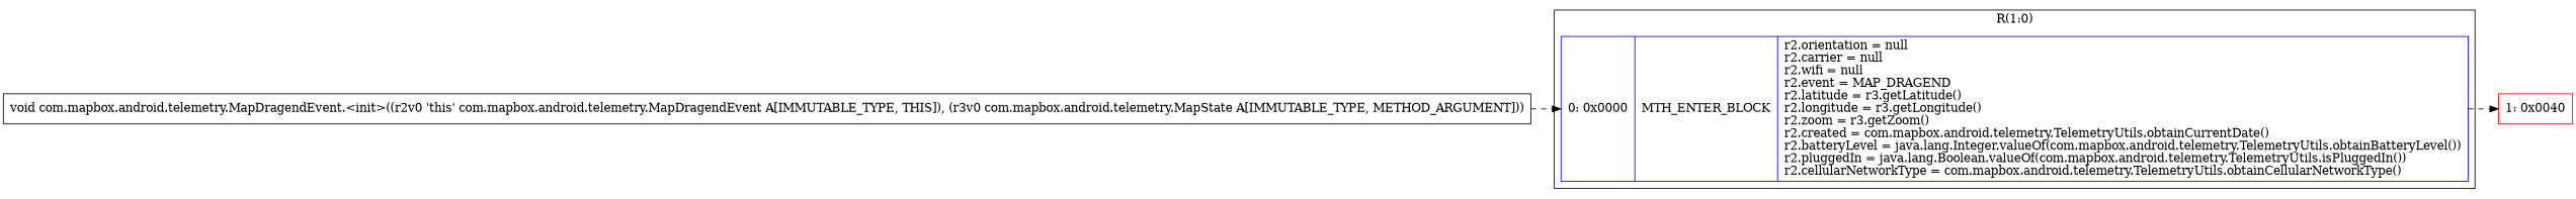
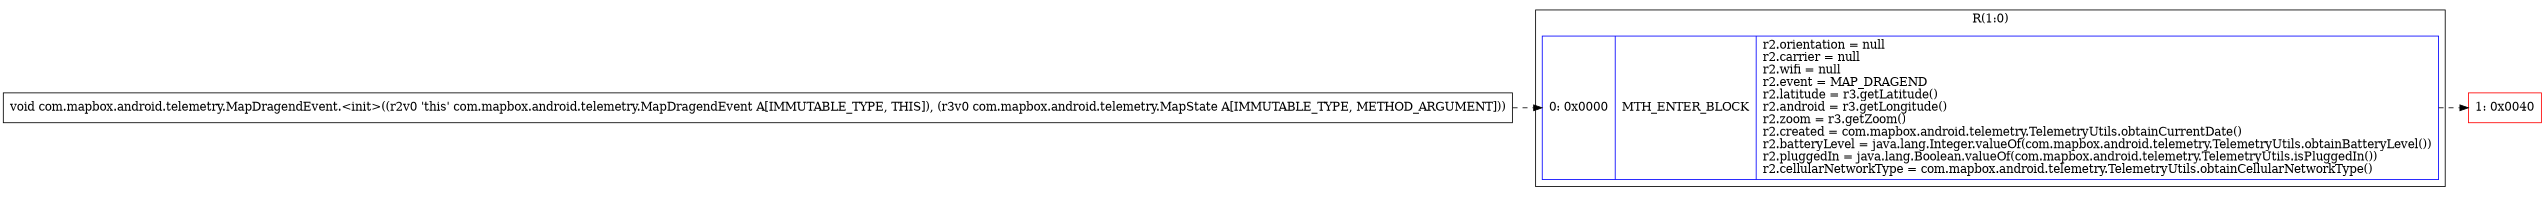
  digraph {
    rankdir=LR
    node [shape=record]
    edge [style=dashed]
-   n1 [color=blue label="{0\:\ 0x0000|MTH_ENTER_BLOCK\l|r2.orientation = null\lr2.carrier = null\lr2.wifi = null\lr2.event = MAP_DRAGEND\lr2.latitude = r3.getLatitude()\lr2.longitude = r3.getLongitude()\lr2.zoom = r3.getZoom()\lr2.created = com.mapbox.android.telemetry.TelemetryUtils.obtainCurrentDate()\lr2.batteryLevel = java.lang.Integer.valueOf(com.mapbox.android.telemetry.TelemetryUtils.obtainBatteryLevel())\lr2.pluggedIn = java.lang.Boolean.valueOf(com.mapbox.android.telemetry.TelemetryUtils.isPluggedIn())\lr2.cellularNetworkType = com.mapbox.android.telemetry.TelemetryUtils.obtainCellularNetworkType()\l}"]
+   n1 [color=blue label="{0\:\ 0x0000|MTH_ENTER_BLOCK\l|r2.orientation = null\lr2.carrier = null\lr2.wifi = null\lr2.event = MAP_DRAGEND\lr2.latitude = r3.getLatitude()\lr2.android = r3.getLongitude()\lr2.zoom = r3.getZoom()\lr2.created = com.mapbox.android.telemetry.TelemetryUtils.obtainCurrentDate()\lr2.batteryLevel = java.lang.Integer.valueOf(com.mapbox.android.telemetry.TelemetryUtils.obtainBatteryLevel())\lr2.pluggedIn = java.lang.Boolean.valueOf(com.mapbox.android.telemetry.TelemetryUtils.isPluggedIn())\lr2.cellularNetworkType = com.mapbox.android.telemetry.TelemetryUtils.obtainCellularNetworkType()\l}"]
    n2 [color=red label="{1\:\ 0x0040}"]
    n3 [label="{void com.mapbox.android.telemetry.MapDragendEvent.\<init\>((r2v0 'this' com.mapbox.android.telemetry.MapDragendEvent A[IMMUTABLE_TYPE, THIS]), (r3v0 com.mapbox.android.telemetry.MapState A[IMMUTABLE_TYPE, METHOD_ARGUMENT])) }"]
    subgraph cluster_1 {
      label="R(1:0)"
      n1
    }
    n1 -> n2
    n3 -> n1
  }
